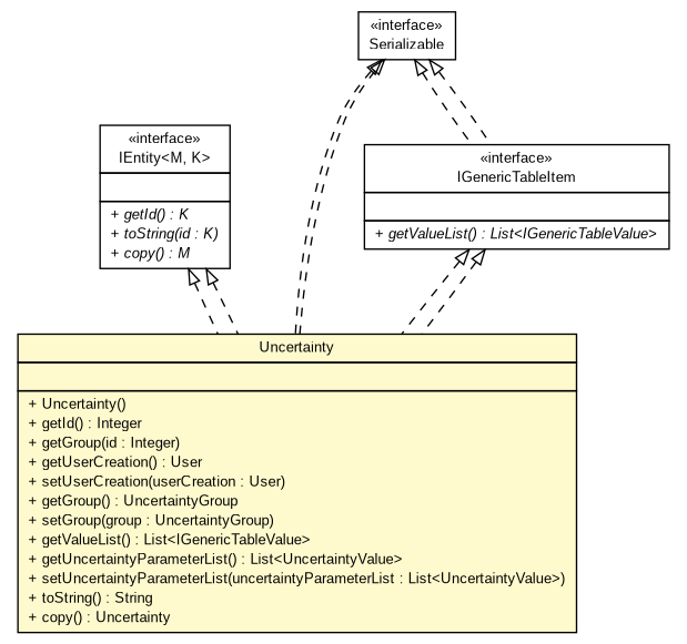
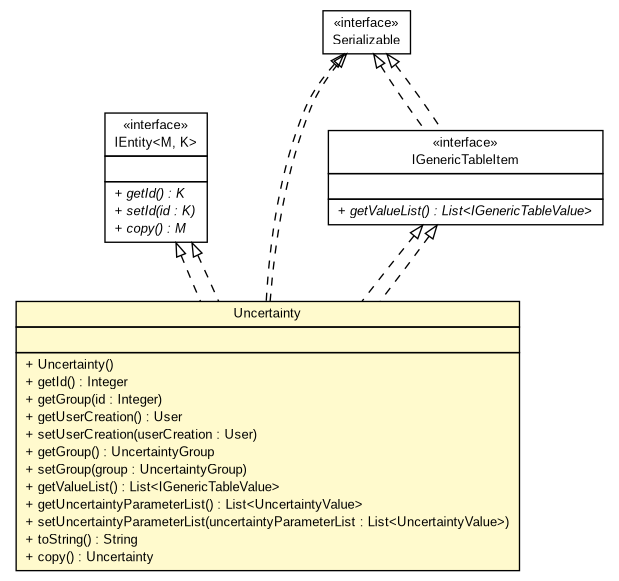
  digraph {
    nodesep=0.25
    ranksep=0.5
    node [fontcolor=black fontname=arial fontsize=10.0 shape=plaintext]
    edge [arrowtail=empty dir=back fontname=arial fontsize=10 headport=p labelfontname=arial labelfontsize=10 style=dashed tailport=p]
-   n1 [label=<<table title="gov.sandia.cf.model.IEntity" border="0" cellborder="1" cellspacing="0" cellpadding="2" port="p" href="./IEntity.html"> 		<tr><td><table border="0" cellspacing="0" cellpadding="1"> <tr><td align="center" balign="center"> &#171;interface&#187; </td></tr> <tr><td align="center" balign="center"> IEntity&lt;M, K&gt; </td></tr> 		</table></td></tr> 		<tr><td><table border="0" cellspacing="0" cellpadding="1"> <tr><td align="left" balign="left">  </td></tr> 		</table></td></tr> 		<tr><td><table border="0" cellspacing="0" cellpadding="1"> <tr><td align="left" balign="left"><font face="arial italic" point-size="10.0"> + getId() : K </font></td></tr> <tr><td align="left" balign="left"><font face="arial italic" point-size="10.0"> + toString(id : K) </font></td></tr> <tr><td align="left" balign="left"><font face="arial italic" point-size="10.0"> + copy() : M </font></td></tr> 		</table></td></tr> 		</table>>]
+   n1 [label=<<table title="gov.sandia.cf.model.IEntity" border="0" cellborder="1" cellspacing="0" cellpadding="2" port="p" href="./IEntity.html"> 		<tr><td><table border="0" cellspacing="0" cellpadding="1"> <tr><td align="center" balign="center"> &#171;interface&#187; </td></tr> <tr><td align="center" balign="center"> IEntity&lt;M, K&gt; </td></tr> 		</table></td></tr> 		<tr><td><table border="0" cellspacing="0" cellpadding="1"> <tr><td align="left" balign="left">  </td></tr> 		</table></td></tr> 		<tr><td><table border="0" cellspacing="0" cellpadding="1"> <tr><td align="left" balign="left"><font face="arial italic" point-size="10.0"> + getId() : K </font></td></tr> <tr><td align="left" balign="left"><font face="arial italic" point-size="10.0"> + setId(id : K) </font></td></tr> <tr><td align="left" balign="left"><font face="arial italic" point-size="10.0"> + copy() : M </font></td></tr> 		</table></td></tr> 		</table>>]
    n2 [label=<<table title="gov.sandia.cf.model.Uncertainty" border="0" cellborder="1" cellspacing="0" cellpadding="2" port="p" bgcolor="lemonChiffon" href="./Uncertainty.html"> 		<tr><td><table border="0" cellspacing="0" cellpadding="1"> <tr><td align="center" balign="center"> Uncertainty </td></tr> 		</table></td></tr> 		<tr><td><table border="0" cellspacing="0" cellpadding="1"> <tr><td align="left" balign="left">  </td></tr> 		</table></td></tr> 		<tr><td><table border="0" cellspacing="0" cellpadding="1"> <tr><td align="left" balign="left"> + Uncertainty() </td></tr> <tr><td align="left" balign="left"> + getId() : Integer </td></tr> <tr><td align="left" balign="left"> + getGroup(id : Integer) </td></tr> <tr><td align="left" balign="left"> + getUserCreation() : User </td></tr> <tr><td align="left" balign="left"> + setUserCreation(userCreation : User) </td></tr> <tr><td align="left" balign="left"> + getGroup() : UncertaintyGroup </td></tr> <tr><td align="left" balign="left"> + setGroup(group : UncertaintyGroup) </td></tr> <tr><td align="left" balign="left"> + getValueList() : List&lt;IGenericTableValue&gt; </td></tr> <tr><td align="left" balign="left"> + getUncertaintyParameterList() : List&lt;UncertaintyValue&gt; </td></tr> <tr><td align="left" balign="left"> + setUncertaintyParameterList(uncertaintyParameterList : List&lt;UncertaintyValue&gt;) </td></tr> <tr><td align="left" balign="left"> + toString() : String </td></tr> <tr><td align="left" balign="left"> + copy() : Uncertainty </td></tr> 		</table></td></tr> 		</table>>]
    n3 [label=<<table title="gov.sandia.cf.model.IGenericTableItem" border="0" cellborder="1" cellspacing="0" cellpadding="2" port="p" href="./IGenericTableItem.html"> 		<tr><td><table border="0" cellspacing="0" cellpadding="1"> <tr><td align="center" balign="center"> &#171;interface&#187; </td></tr> <tr><td align="center" balign="center"> IGenericTableItem </td></tr> 		</table></td></tr> 		<tr><td><table border="0" cellspacing="0" cellpadding="1"> <tr><td align="left" balign="left">  </td></tr> 		</table></td></tr> 		<tr><td><table border="0" cellspacing="0" cellpadding="1"> <tr><td align="left" balign="left"><font face="arial italic" point-size="10.0"> + getValueList() : List&lt;IGenericTableValue&gt; </font></td></tr> 		</table></td></tr> 		</table>>]
    n4 [label=<<table title="java.io.Serializable" border="0" cellborder="1" cellspacing="0" cellpadding="2" port="p" href="http://java.sun.com/j2se/1.4.2/docs/api/java/io/Serializable.html"> 		<tr><td><table border="0" cellspacing="0" cellpadding="1"> <tr><td align="center" balign="center"> &#171;interface&#187; </td></tr> <tr><td align="center" balign="center"> Serializable </td></tr> 		</table></td></tr> 		</table>>]
    n1 -> n2
    n1 -> n2
    n3 -> n2
    n3 -> n2
    n4 -> n2
    n4 -> n2
    n4 -> n3
    n4 -> n3
  }
